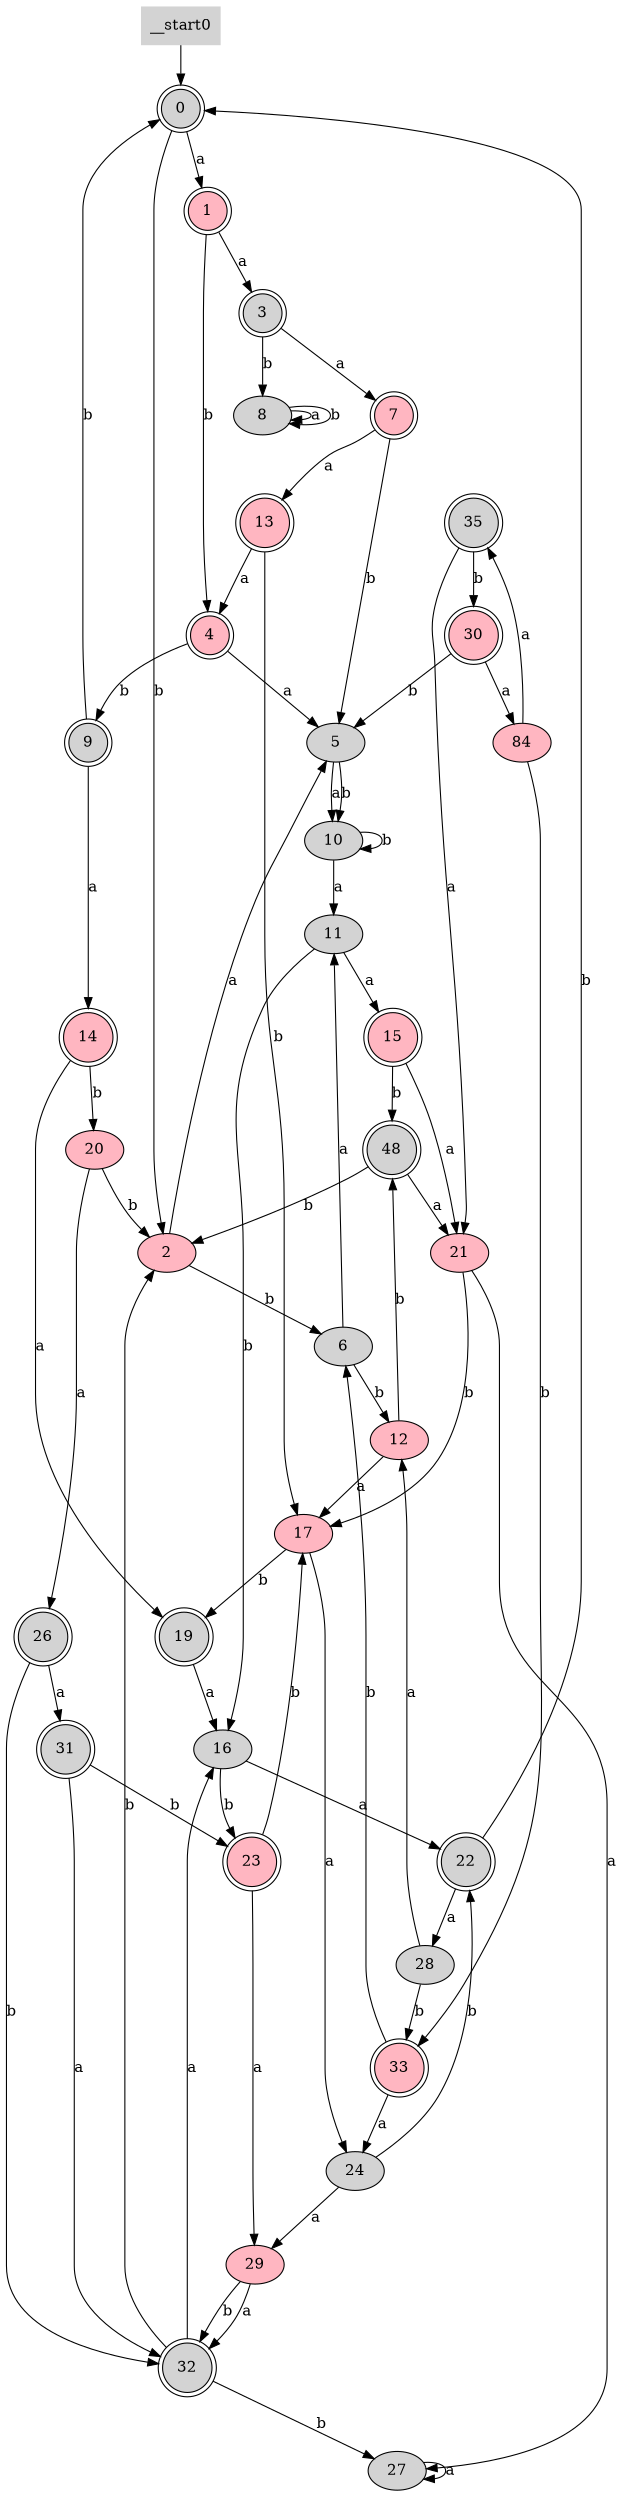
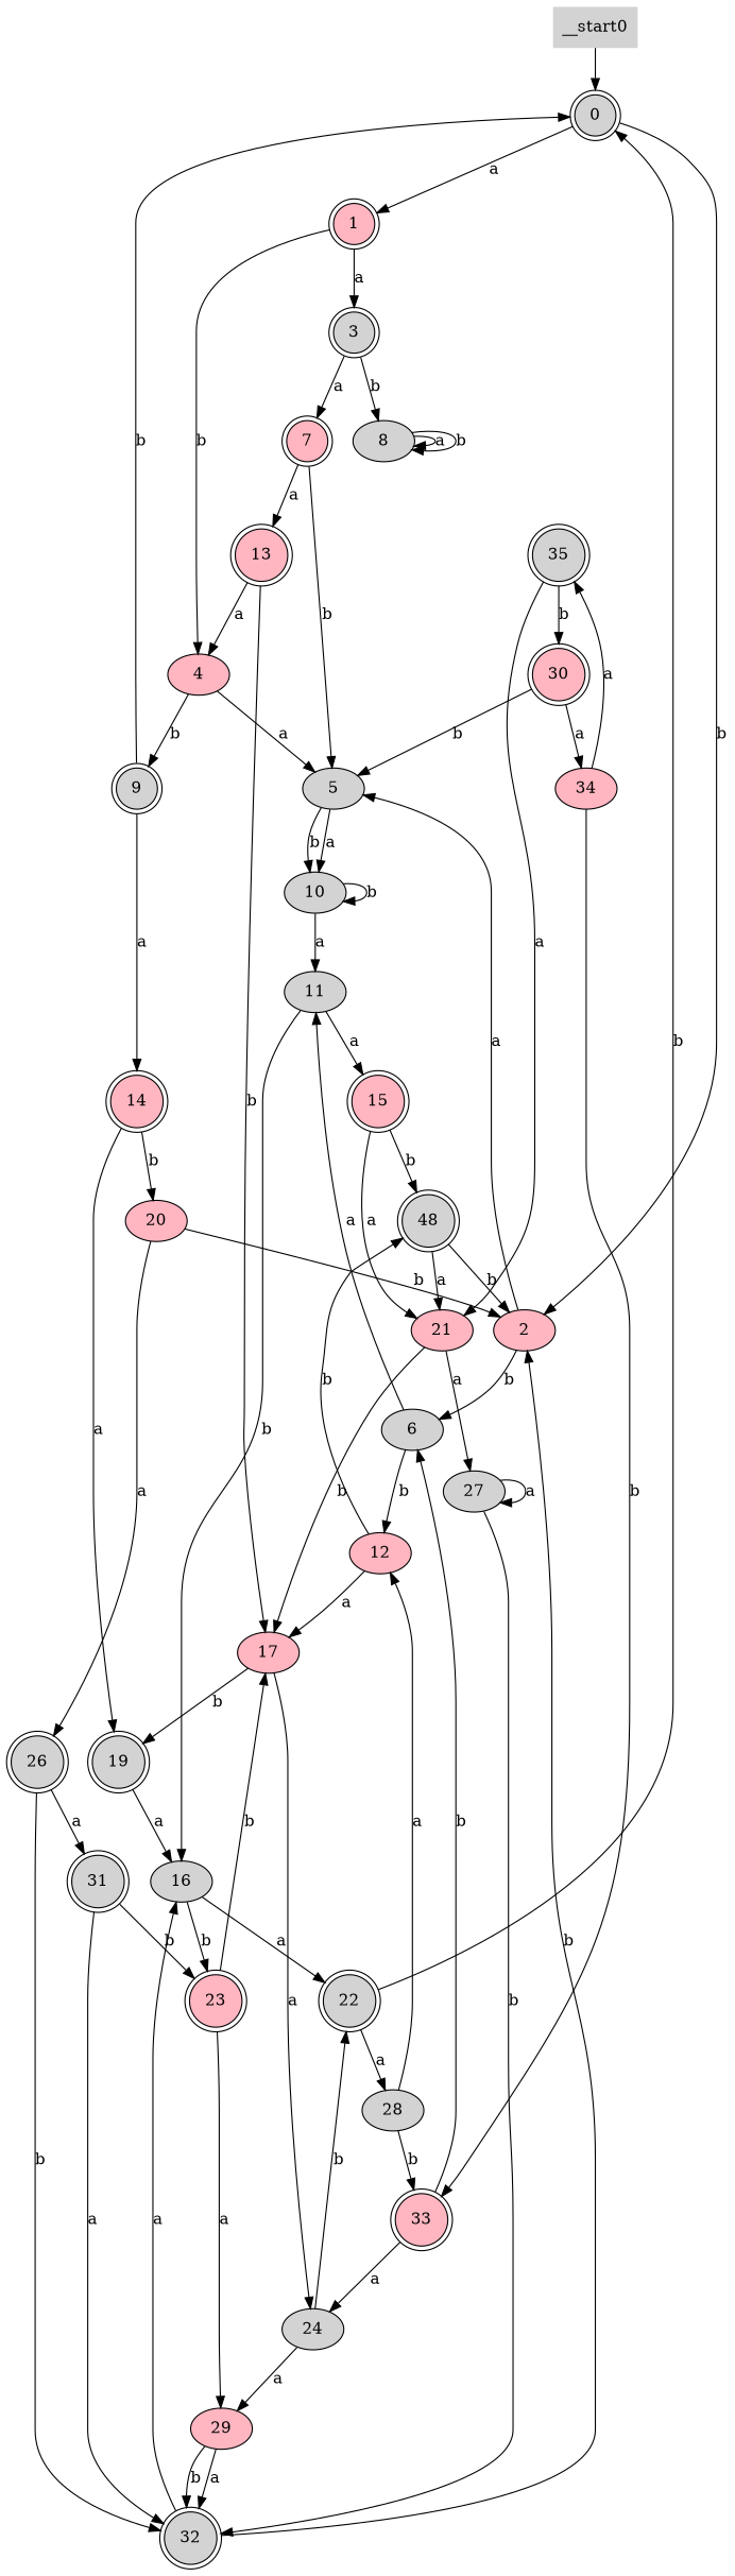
  digraph {
    node [fillcolor=lightgrey shape=doublecircle style=filled]
    __start0 [shape=none]
    0
    1 [fillcolor=lightpink]
    2 [fillcolor=lightpink shape=""]
    3
-   4 [fillcolor=lightpink]
+   4 [fillcolor=lightpink shape=ellipse]
    5 [shape=""]
    6 [shape=""]
    7 [fillcolor=lightpink]
    8 [shape=""]
    9
    10 [shape=""]
    11 [shape=""]
    12 [fillcolor=lightpink shape=""]
    13 [fillcolor=lightpink]
    14 [fillcolor=lightpink]
    15 [fillcolor=lightpink]
    16 [shape=""]
    17 [fillcolor=lightpink shape=""]
    n20 [label=48]
    19
    20 [fillcolor=lightpink shape=""]
    21 [fillcolor=lightpink shape=""]
    22
    23 [fillcolor=lightpink]
    24 [shape=""]
    26
    27 [shape=""]
    28 [shape=""]
    29 [fillcolor=lightpink shape=""]
    31
    32
    33 [fillcolor=lightpink]
    30 [fillcolor=lightpink]
-   34 [fillcolor=lightpink label=84 shape=""]
+   34 [fillcolor=lightpink shape=""]
    35
    __start0 -> 0
    0 -> 1 [label=a]
    0 -> 2 [label=b]
    1 -> 3 [label=a]
    1 -> 4 [label=b]
    2 -> 5 [label=a]
    2 -> 6 [label=b]
    3 -> 7 [label=a]
    3 -> 8 [label=b]
    4 -> 5 [label=a]
    4 -> 9 [label=b]
    5 -> 10 [label=a]
    5 -> 10 [label=b]
    6 -> 11 [label=a]
    6 -> 12 [label=b]
    7 -> 5 [label=b]
    7 -> 13 [label=a]
    8 -> 8 [label=a]
    8 -> 8 [label=b]
    9 -> 0 [label=b]
    9 -> 14 [label=a]
    10 -> 10 [label=b]
    10 -> 11 [label=a]
    11 -> 15 [label=a]
    11 -> 16 [label=b]
    12 -> 17 [label=a]
    12 -> n20 [label=b]
    13 -> 4 [label=a]
    13 -> 17 [label=b]
    14 -> 19 [label=a]
    14 -> 20 [label=b]
    15 -> n20 [label=b]
    15 -> 21 [label=a]
    16 -> 22 [label=a]
    16 -> 23 [label=b]
    17 -> 19 [label=b]
    17 -> 24 [label=a]
    n20 -> 2 [label=b]
    n20 -> 21 [label=a]
    19 -> 16 [label=a]
    20 -> 2 [label=b]
    20 -> 26 [label=a]
    21 -> 17 [label=b]
    21 -> 27 [label=a]
    22 -> 0 [label=b]
    22 -> 28 [label=a]
    23 -> 17 [label=b]
    23 -> 29 [label=a]
    24 -> 22 [label=b]
    24 -> 29 [label=a]
    26 -> 31 [label=a]
    26 -> 32 [label=b]
    27 -> 27 [label=a]
-   32 -> 27 [label=b]
+   27 -> 32 [label=b]
    28 -> 12 [label=a]
    28 -> 33 [label=b]
    29 -> 32 [label=a]
    29 -> 32 [label=b]
    31 -> 23 [label=b]
    31 -> 32 [label=a]
    32 -> 2 [label=b]
    32 -> 16 [label=a]
    33 -> 6 [label=b]
    33 -> 24 [label=a]
    30 -> 5 [label=b]
    30 -> 34 [label=a]
    34 -> 33 [label=b]
    34 -> 35 [label=a]
    35 -> 21 [label=a]
    35 -> 30 [label=b]
  }
